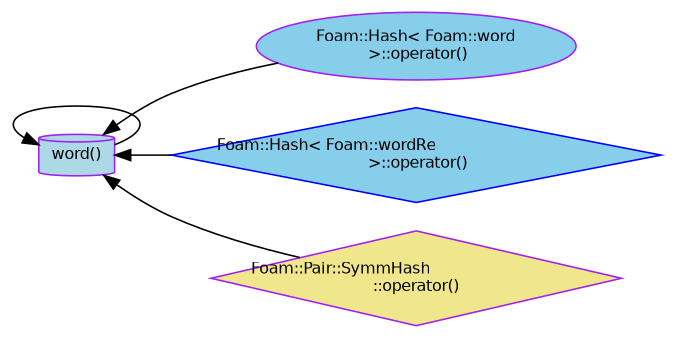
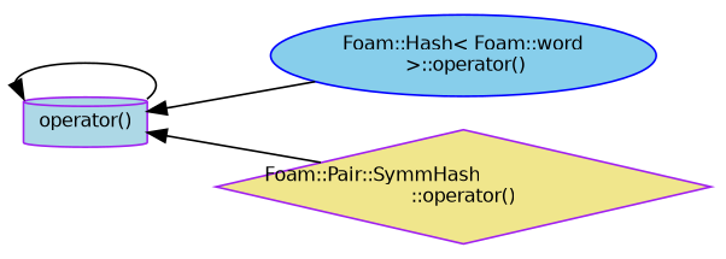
  digraph {
    rankdir=LR
    node [color=purple fillcolor=skyblue fontname=Helvetica fontsize=10 shape=diamond style=filled]
    edge [color=black dir=back fontname=Helvetica fontsize=10 labelfontname=Helvetica labelfontsize=10 style=solid]
-   n1 [fillcolor=lightblue fontcolor=black height=0.2 label="word()" shape=cylinder width=0.4]
-   n2 [height=0.2 label="Foam::Hash\< Foam::word\l \>::operator()" shape=ellipse width=0.4]
-   n3 [color=blue height=0.2 label="Foam::Hash\< Foam::wordRe\l \>::operator()" width=0.4]
+   n1 [fillcolor=lightblue fontcolor=black height=0.2 label="operator()" shape=cylinder width=0.4]
+   n2 [color=blue height=0.2 label="Foam::Hash\< Foam::word\l \>::operator()" shape=ellipse width=0.4]
    n4 [fillcolor=khaki height=0.2 label="Foam::Pair::SymmHash\l::operator()" width=0.4]
    n1 -> n1
    n1 -> n2
-   n1 -> n3
    n1 -> n4
  }
